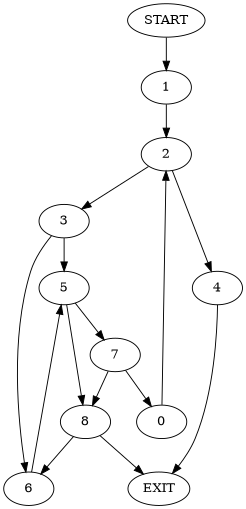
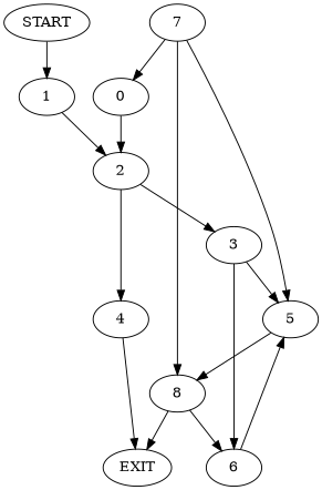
  digraph {
    n1 [label=START]
    1
    2
    n4 [label=EXIT]
    3
    4
    5
    6
    7
    8
    n11 [label=0]
    n1 -> 1
    1 -> 2
    2 -> 3
    2 -> 4
    3 -> 5
    3 -> 6
    4 -> n4
-   5 -> 7
+   7 -> 5
    5 -> 8
    6 -> 5
    7 -> 8
    7 -> n11
    8 -> n4
    8 -> 6
    n11 -> 2
  }
